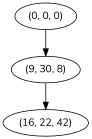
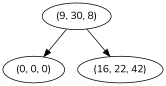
  digraph {
    fontname=Nunito
    node [fontname=Nunito]
    edge [fontname=Nunito]
    "(0, 0, 0)"
    "(9, 30, 8)"
    n3 [label="(16, 22, 42)"]
-   "(0, 0, 0)" -> "(9, 30, 8)"
+   "(9, 30, 8)" -> "(0, 0, 0)"
    "(9, 30, 8)" -> n3
  }
